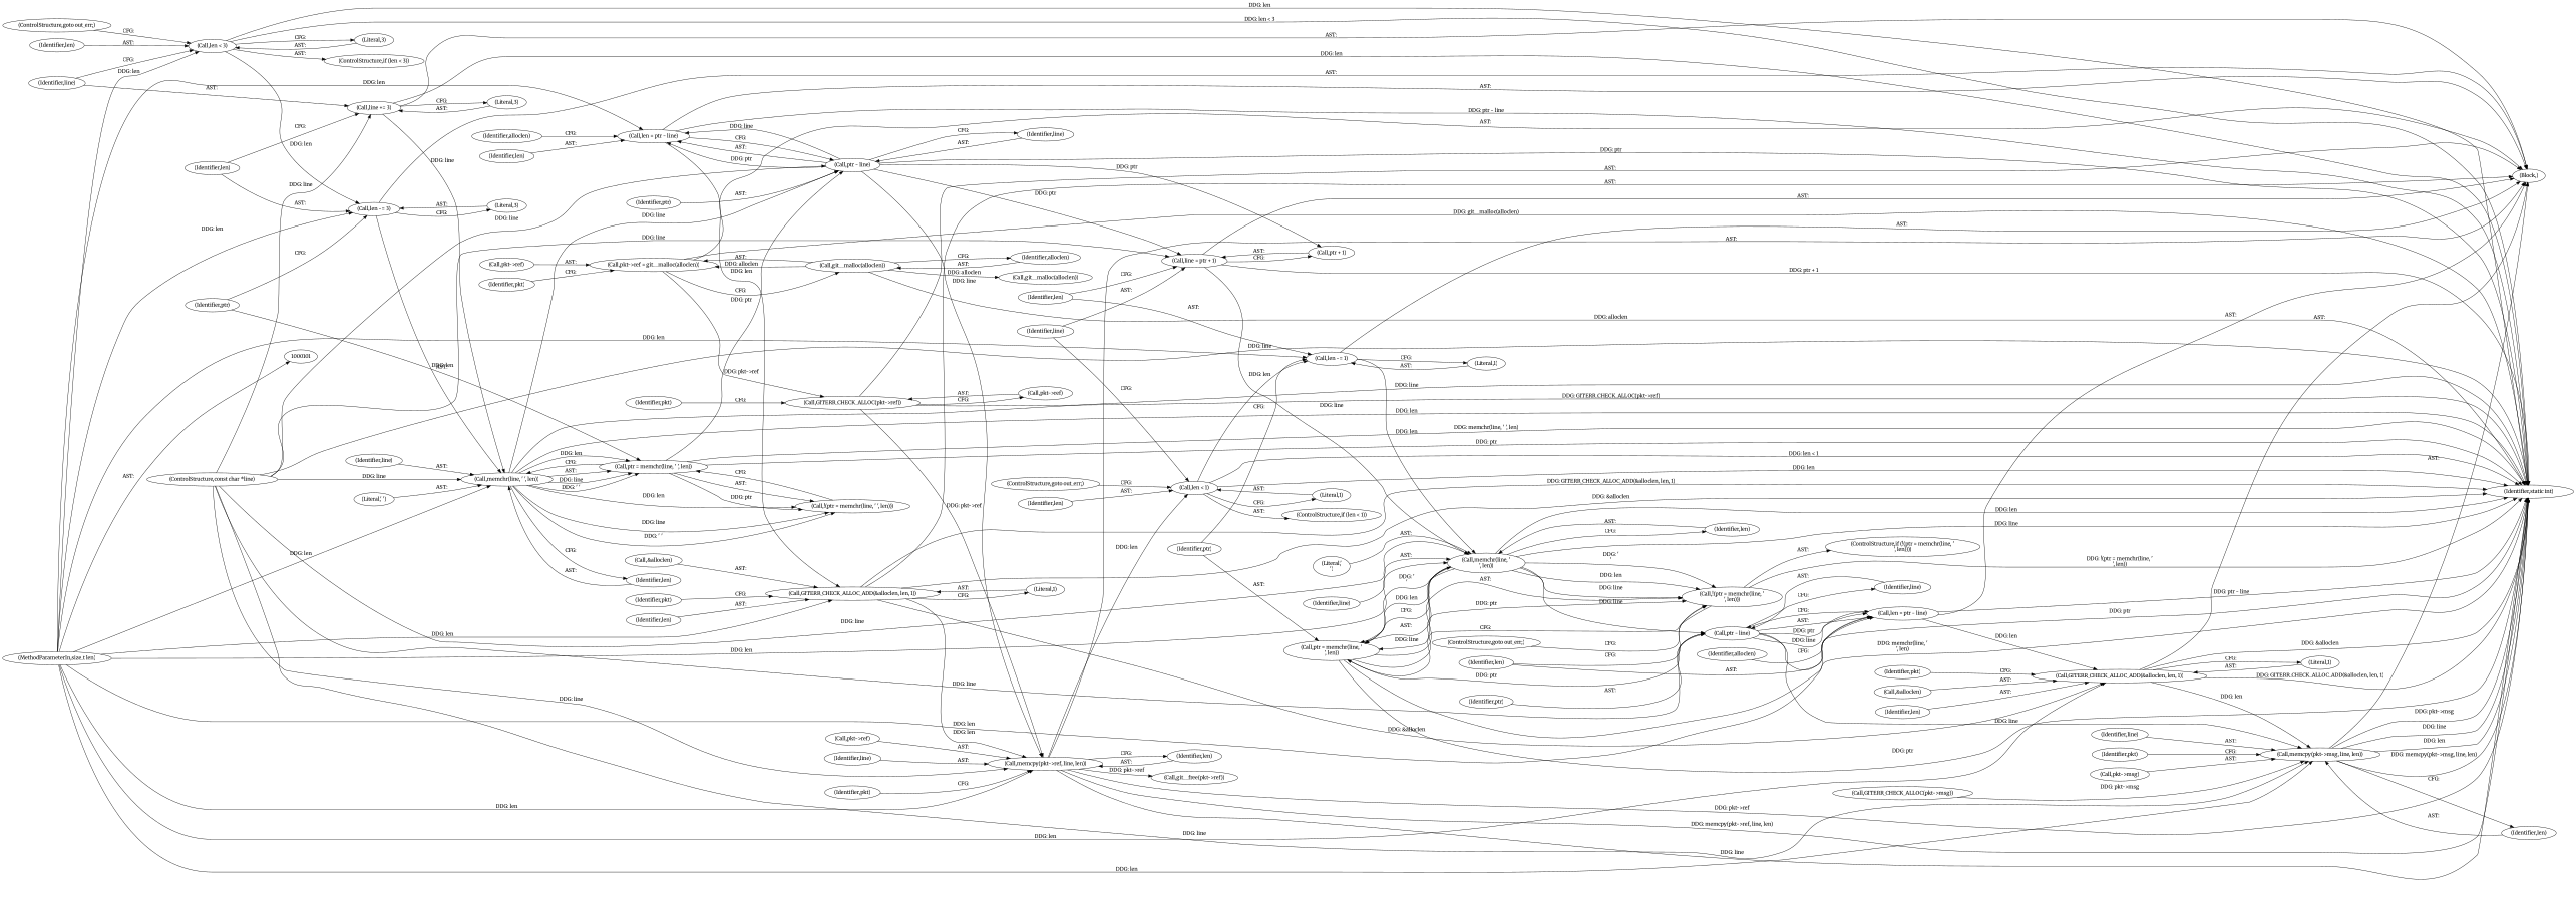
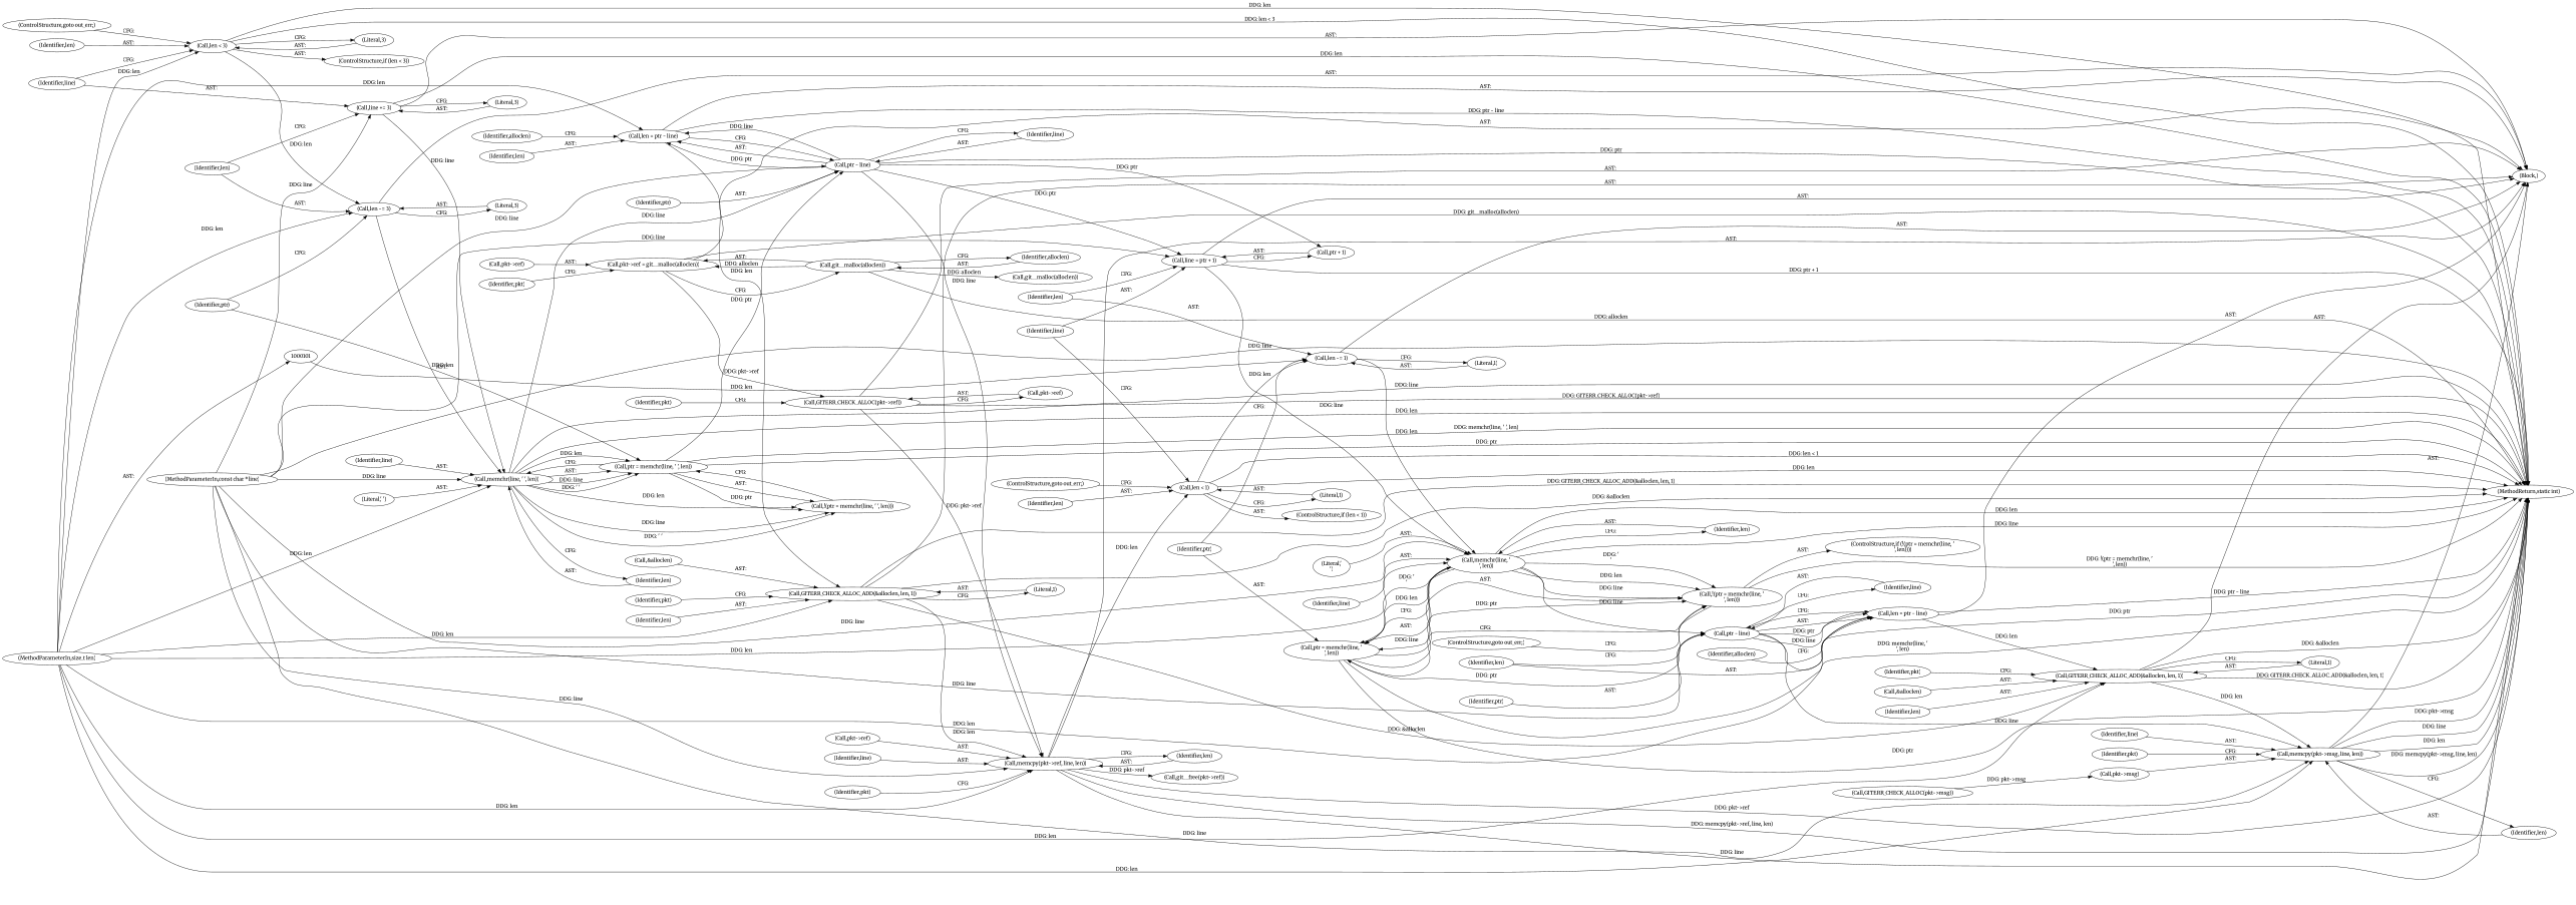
  digraph {
    fontname=Merriweather
    rankdir=LR
    node [fontname=Merriweather]
    edge [fontname=Merriweather]
    n1 [label="(Call,ptr = memchr(line, '\n', len))"]
    n2 [label="(Call,memchr(line, '\n', len))"]
    n3 [label="(Call,!(ptr = memchr(line, '\n', len)))"]
    n4 [label="(Call,ptr - line)"]
-   n5 [label="(Identifier,static int)"]
+   n5 [label="(MethodReturn,static int)"]
    n6 [label="(Identifier,len)"]
    n7 [label="(ControlStructure,if (!(ptr = memchr(line, '\n', len))))"]
    n8 [label="(Call,memcpy(pkt->msg, line, len))"]
    n9 [label="(Call,len = ptr - line)"]
    n10 [label="(Identifier,line)"]
    n11 [label="(Call,line = ptr + 1)"]
    n12 [label="(Call,ptr + 1)"]
    n13 [label="(Block,)"]
    n14 [label="(Call,ptr - line)"]
    n15 [label="(Call,memcpy(pkt->ref, line, len))"]
    n16 [label="(Call,len = ptr - line)"]
    n17 [label="(Identifier,line)"]
    n18 [label="(Call,len < 1)"]
    n19 [label="(Identifier,len)"]
    n20 [label="(Call,git__free(pkt->ref))"]
    n21 [label="(Call,GITERR_CHECK_ALLOC_ADD(&alloclen, len, 1))"]
    n22 [label="(Call,ptr = memchr(line, ' ', len))"]
    n23 [label="(Call,memchr(line, ' ', len))"]
    n24 [label="(Call,!(ptr = memchr(line, ' ', len)))"]
    n25 [label="(Identifier,len)"]
    n26 [label="(Call,line += 3)"]
    n27 [label="(Literal,3)"]
-   n28 [label="(ControlStructure,const char *line)"]
+   n28 [label="(MethodParameterIn,const char *line)"]
    n29 [label="(Identifier,len)"]
    n30 [label="(Call,len -= 3)"]
    n31 [label="(Literal,3)"]
    n32 [label="(Call,len < 3)"]
    n33 [label="(Literal,3)"]
    n34 [label="(ControlStructure,if (len < 3))"]
    n35 [label="(MethodParameterIn,size_t len)"]
    1000101
    n37 [label="(Call,len -= 1)"]
    n38 [label="(Call,GITERR_CHECK_ALLOC_ADD(&alloclen, len, 1))"]
    n39 [label="(Literal,1)"]
    n40 [label="(ControlStructure,if (len < 1))"]
    n41 [label="(Literal,1)"]
    n42 [label="(Literal,1)"]
    n43 [label="(Literal,1)"]
    n44 [label="(Call,GITERR_CHECK_ALLOC(pkt->ref))"]
    n45 [label="(Call,pkt->ref)"]
    n46 [label="(Call,pkt->ref = git__malloc(alloclen))"]
    n47 [label="(Call,git__malloc(alloclen))"]
    n48 [label="(Identifier,alloclen)"]
    n49 [label="(Call,git__malloc(alloclen))"]
    n50 [label="(Identifier,len)"]
    n51 [label="(Call,pkt->ref)"]
    n52 [label="(Call,GITERR_CHECK_ALLOC(pkt->msg))"]
    n53 [label="(Identifier,pkt)"]
    n54 [label="(Identifier,pkt)"]
    n55 [label="(Identifier,alloclen)"]
    n56 [label="(Identifier,pkt)"]
    n57 [label="(Identifier,ptr)"]
    n58 [label="(Identifier,len)"]
    n59 [label="(Identifier,line)"]
    n60 [label="(Call,&alloclen)"]
    n61 [label="(Identifier,len)"]
    n62 [label="(Identifier,len)"]
    n63 [label="(Identifier,line)"]
    n64 [label="(Call,pkt->ref)"]
    n65 [label="(Identifier,len)"]
    n66 [label="(ControlStructure,goto out_err;)"]
    n67 [label="(Identifier,ptr)"]
    n68 [label="(Identifier,line)"]
    n69 [label="(Identifier,len)"]
    n70 [label="(ControlStructure,goto out_err;)"]
    n71 [label="(Identifier,line)"]
    n72 [label="(Identifier,alloclen)"]
    n73 [label="(Identifier,len)"]
    n74 [label="(Call,&alloclen)"]
    n75 [label="(Identifier,ptr)"]
    n76 [label="(ControlStructure,goto out_err;)"]
    n77 [label="(Identifier,ptr)"]
    n78 [label="(Literal,'\n')"]
    n79 [label="(Identifier,pkt)"]
    n80 [label="(Identifier,pkt)"]
    n81 [label="(Call,pkt->msg)"]
    n82 [label="(Identifier,len)"]
    n83 [label="(Literal,' ')"]
    n84 [label="(Identifier,pkt)"]
    n85 [label="(Identifier,line)"]
    n86 [label="(Identifier,line)"]
    n1 -> n2 [label="CFG: "]
    n1 -> n3 [label="AST: "]
    n1 -> n3 [label="DDG: ptr"]
    n1 -> n4 [label="DDG: ptr"]
    n1 -> n5 [label="DDG: memchr(line, '\n', len)"]
    n1 -> n5 [label="DDG: ptr"]
    n2 -> n1 [label="AST: "]
    n2 -> n1 [label="DDG: line"]
    n2 -> n1 [label="DDG: '\n'"]
    n2 -> n1 [label="DDG: len"]
    n2 -> n3 [label="DDG: line"]
    n2 -> n3 [label="DDG: '\n'"]
    n2 -> n3 [label="DDG: len"]
    n2 -> n4 [label="DDG: line"]
    n2 -> n5 [label="DDG: len"]
    n2 -> n5 [label="DDG: line"]
    n2 -> n6 [label="CFG: "]
    n3 -> n1 [label="CFG: "]
    n3 -> n5 [label="DDG: !(ptr = memchr(line, '\n', len))"]
    n3 -> n7 [label="AST: "]
    n4 -> n5 [label="DDG: ptr"]
    n4 -> n8 [label="DDG: line"]
    n4 -> n9 [label="AST: "]
    n4 -> n9 [label="DDG: ptr"]
    n4 -> n9 [label="DDG: line"]
    n4 -> n10 [label="CFG: "]
    n6 -> n2 [label="AST: "]
    n8 -> n5 [label="DDG: pkt->msg"]
    n8 -> n5 [label="DDG: line"]
    n8 -> n5 [label="DDG: len"]
    n8 -> n5 [label="DDG: memcpy(pkt->msg, line, len)"]
    n8 -> n13 [label="AST: "]
    n8 -> n29 [label="CFG: "]
    n9 -> n4 [label="CFG: "]
    n9 -> n5 [label="DDG: ptr - line"]
    n9 -> n13 [label="AST: "]
    n9 -> n38 [label="DDG: len"]
    n10 -> n4 [label="AST: "]
    n11 -> n2 [label="DDG: line"]
    n11 -> n5 [label="DDG: ptr + 1"]
    n11 -> n12 [label="CFG: "]
    n11 -> n13 [label="AST: "]
    n12 -> n11 [label="AST: "]
    n14 -> n5 [label="DDG: ptr"]
    n14 -> n11 [label="DDG: ptr"]
    n14 -> n12 [label="DDG: ptr"]
    n14 -> n15 [label="DDG: line"]
    n14 -> n16 [label="AST: "]
    n14 -> n16 [label="DDG: ptr"]
    n14 -> n16 [label="DDG: line"]
    n14 -> n17 [label="CFG: "]
    n15 -> n5 [label="DDG: pkt->ref"]
    n15 -> n5 [label="DDG: memcpy(pkt->ref, line, len)"]
    n15 -> n5 [label="DDG: line"]
    n15 -> n13 [label="AST: "]
    n15 -> n18 [label="DDG: len"]
    n15 -> n19 [label="CFG: "]
    n15 -> n20 [label="DDG: pkt->ref"]
    n16 -> n5 [label="DDG: ptr - line"]
    n16 -> n13 [label="AST: "]
    n16 -> n14 [label="CFG: "]
    n16 -> n21 [label="DDG: len"]
    n17 -> n14 [label="AST: "]
    n18 -> n5 [label="DDG: len < 1"]
    n18 -> n5 [label="DDG: len"]
    n18 -> n37 [label="DDG: len"]
    n18 -> n40 [label="AST: "]
    n18 -> n41 [label="CFG: "]
    n19 -> n15 [label="AST: "]
    n21 -> n5 [label="DDG: GITERR_CHECK_ALLOC_ADD(&alloclen, len, 1)"]
    n21 -> n5 [label="DDG: &alloclen"]
    n21 -> n13 [label="AST: "]
    n21 -> n15 [label="DDG: len"]
    n21 -> n38 [label="DDG: &alloclen"]
    n21 -> n42 [label="CFG: "]
    n22 -> n5 [label="DDG: memchr(line, ' ', len)"]
    n22 -> n5 [label="DDG: ptr"]
    n22 -> n14 [label="DDG: ptr"]
    n22 -> n23 [label="CFG: "]
    n22 -> n24 [label="AST: "]
    n22 -> n24 [label="DDG: ptr"]
    n23 -> n5 [label="DDG: line"]
    n23 -> n5 [label="DDG: len"]
    n23 -> n14 [label="DDG: line"]
    n23 -> n22 [label="AST: "]
    n23 -> n22 [label="DDG: line"]
    n23 -> n22 [label="DDG: ' '"]
    n23 -> n22 [label="DDG: len"]
    n23 -> n24 [label="DDG: line"]
    n23 -> n24 [label="DDG: ' '"]
    n23 -> n24 [label="DDG: len"]
    n23 -> n25 [label="CFG: "]
    n24 -> n22 [label="CFG: "]
    n25 -> n23 [label="AST: "]
    n26 -> n5 [label="DDG: len"]
    n26 -> n13 [label="AST: "]
    n26 -> n23 [label="DDG: line"]
    n26 -> n27 [label="CFG: "]
    n27 -> n26 [label="AST: "]
    n28 -> n2 [label="DDG: line"]
    n28 -> n4 [label="DDG: line"]
    n28 -> n5 [label="DDG: line"]
    n28 -> n8 [label="DDG: line"]
    n28 -> n11 [label="DDG: line"]
    n28 -> n14 [label="DDG: line"]
    n28 -> n15 [label="DDG: line"]
    n28 -> n23 [label="DDG: line"]
    n28 -> n26 [label="DDG: line"]
    n29 -> n8 [label="AST: "]
    n30 -> n13 [label="AST: "]
    n30 -> n23 [label="DDG: len"]
    n30 -> n31 [label="CFG: "]
    n31 -> n30 [label="AST: "]
    n32 -> n5 [label="DDG: len < 3"]
    n32 -> n5 [label="DDG: len"]
    n32 -> n30 [label="DDG: len"]
    n32 -> n33 [label="CFG: "]
    n32 -> n34 [label="AST: "]
    n33 -> n32 [label="AST: "]
    n35 -> n2 [label="DDG: len"]
    n35 -> n8 [label="DDG: len"]
    n35 -> n9 [label="DDG: len"]
    n35 -> n15 [label="DDG: len"]
    n35 -> n16 [label="DDG: len"]
    n35 -> n21 [label="DDG: len"]
    n35 -> n23 [label="DDG: len"]
    n35 -> n30 [label="DDG: len"]
    n35 -> n32 [label="DDG: len"]
    n35 -> 1000101 [label="AST: "]
-   n35 -> n37 [label="DDG: len"]
+   1000101 -> n37 [label="DDG: len"]
    n35 -> n38 [label="DDG: len"]
    n37 -> n2 [label="DDG: len"]
    n37 -> n13 [label="AST: "]
    n37 -> n39 [label="CFG: "]
    n38 -> n5 [label="DDG: &alloclen"]
    n38 -> n5 [label="DDG: GITERR_CHECK_ALLOC_ADD(&alloclen, len, 1)"]
    n38 -> n8 [label="DDG: len"]
    n38 -> n13 [label="AST: "]
    n38 -> n43 [label="CFG: "]
    n39 -> n37 [label="AST: "]
    n41 -> n18 [label="AST: "]
    n42 -> n21 [label="AST: "]
    n43 -> n38 [label="AST: "]
    n44 -> n5 [label="DDG: GITERR_CHECK_ALLOC(pkt->ref)"]
    n44 -> n13 [label="AST: "]
    n44 -> n15 [label="DDG: pkt->ref"]
    n44 -> n45 [label="CFG: "]
    n45 -> n44 [label="AST: "]
    n46 -> n5 [label="DDG: git__malloc(alloclen)"]
    n46 -> n13 [label="AST: "]
    n46 -> n44 [label="DDG: pkt->ref"]
    n46 -> n47 [label="CFG: "]
    n47 -> n5 [label="DDG: alloclen"]
    n47 -> n46 [label="AST: "]
    n47 -> n46 [label="DDG: alloclen"]
    n47 -> n48 [label="CFG: "]
    n47 -> n49 [label="DDG: alloclen"]
    n48 -> n47 [label="AST: "]
    n50 -> n3 [label="CFG: "]
    n50 -> n9 [label="AST: "]
    n51 -> n15 [label="AST: "]
-   n52 -> n8 [label="DDG: pkt->msg"]
+   n52 -> n81 [label="DDG: pkt->msg"]
    n53 -> n38 [label="CFG: "]
    n54 -> n44 [label="CFG: "]
    n55 -> n9 [label="CFG: "]
    n56 -> n46 [label="CFG: "]
    n57 -> n22 [label="AST: "]
    n57 -> n30 [label="CFG: "]
    n58 -> n11 [label="CFG: "]
    n58 -> n37 [label="AST: "]
    n59 -> n8 [label="AST: "]
    n60 -> n38 [label="AST: "]
    n61 -> n16 [label="AST: "]
    n62 -> n21 [label="AST: "]
    n63 -> n15 [label="AST: "]
    n64 -> n46 [label="AST: "]
    n65 -> n18 [label="AST: "]
    n66 -> n18 [label="CFG: "]
    n67 -> n4 [label="AST: "]
    n68 -> n23 [label="AST: "]
    n69 -> n26 [label="CFG: "]
    n69 -> n30 [label="AST: "]
    n70 -> n32 [label="CFG: "]
    n71 -> n11 [label="AST: "]
    n71 -> n18 [label="CFG: "]
    n72 -> n16 [label="CFG: "]
    n73 -> n38 [label="AST: "]
    n74 -> n21 [label="AST: "]
    n75 -> n14 [label="AST: "]
    n76 -> n3 [label="CFG: "]
    n77 -> n1 [label="AST: "]
    n77 -> n37 [label="CFG: "]
    n78 -> n2 [label="AST: "]
    n79 -> n15 [label="CFG: "]
    n80 -> n8 [label="CFG: "]
    n81 -> n8 [label="AST: "]
    n82 -> n32 [label="AST: "]
    n83 -> n23 [label="AST: "]
    n84 -> n21 [label="CFG: "]
    n85 -> n26 [label="AST: "]
    n85 -> n32 [label="CFG: "]
    n86 -> n2 [label="AST: "]
  }
